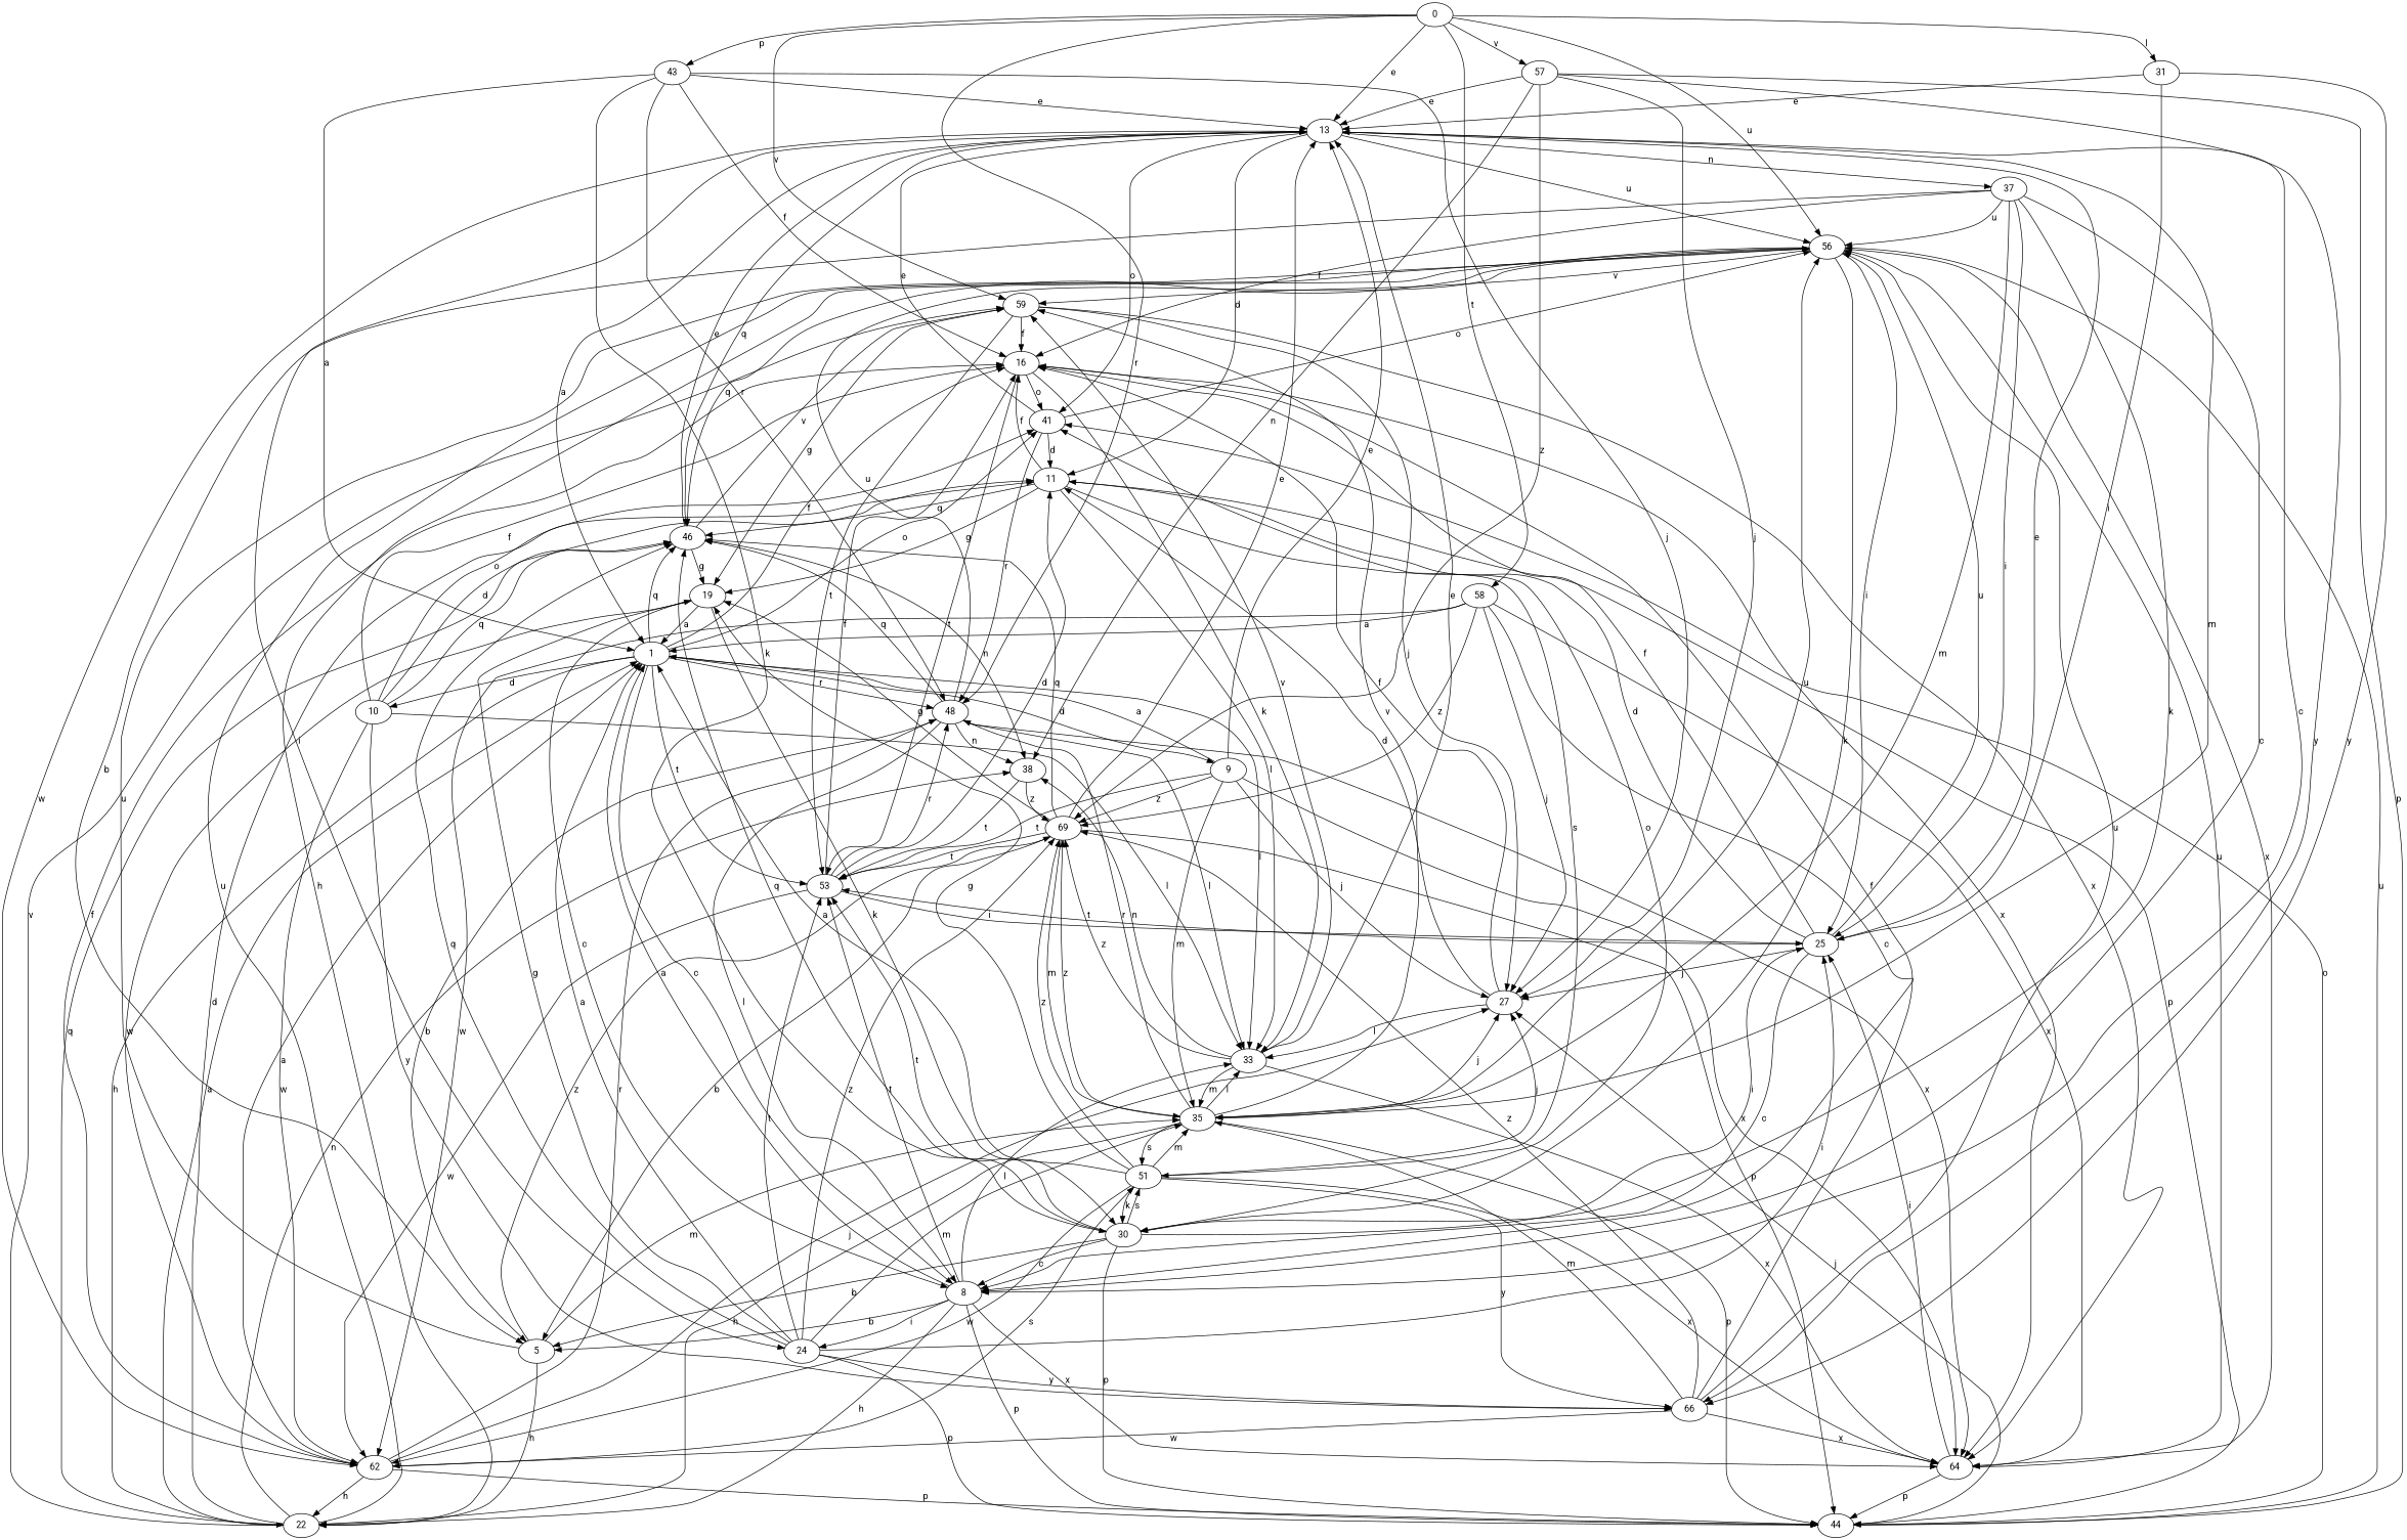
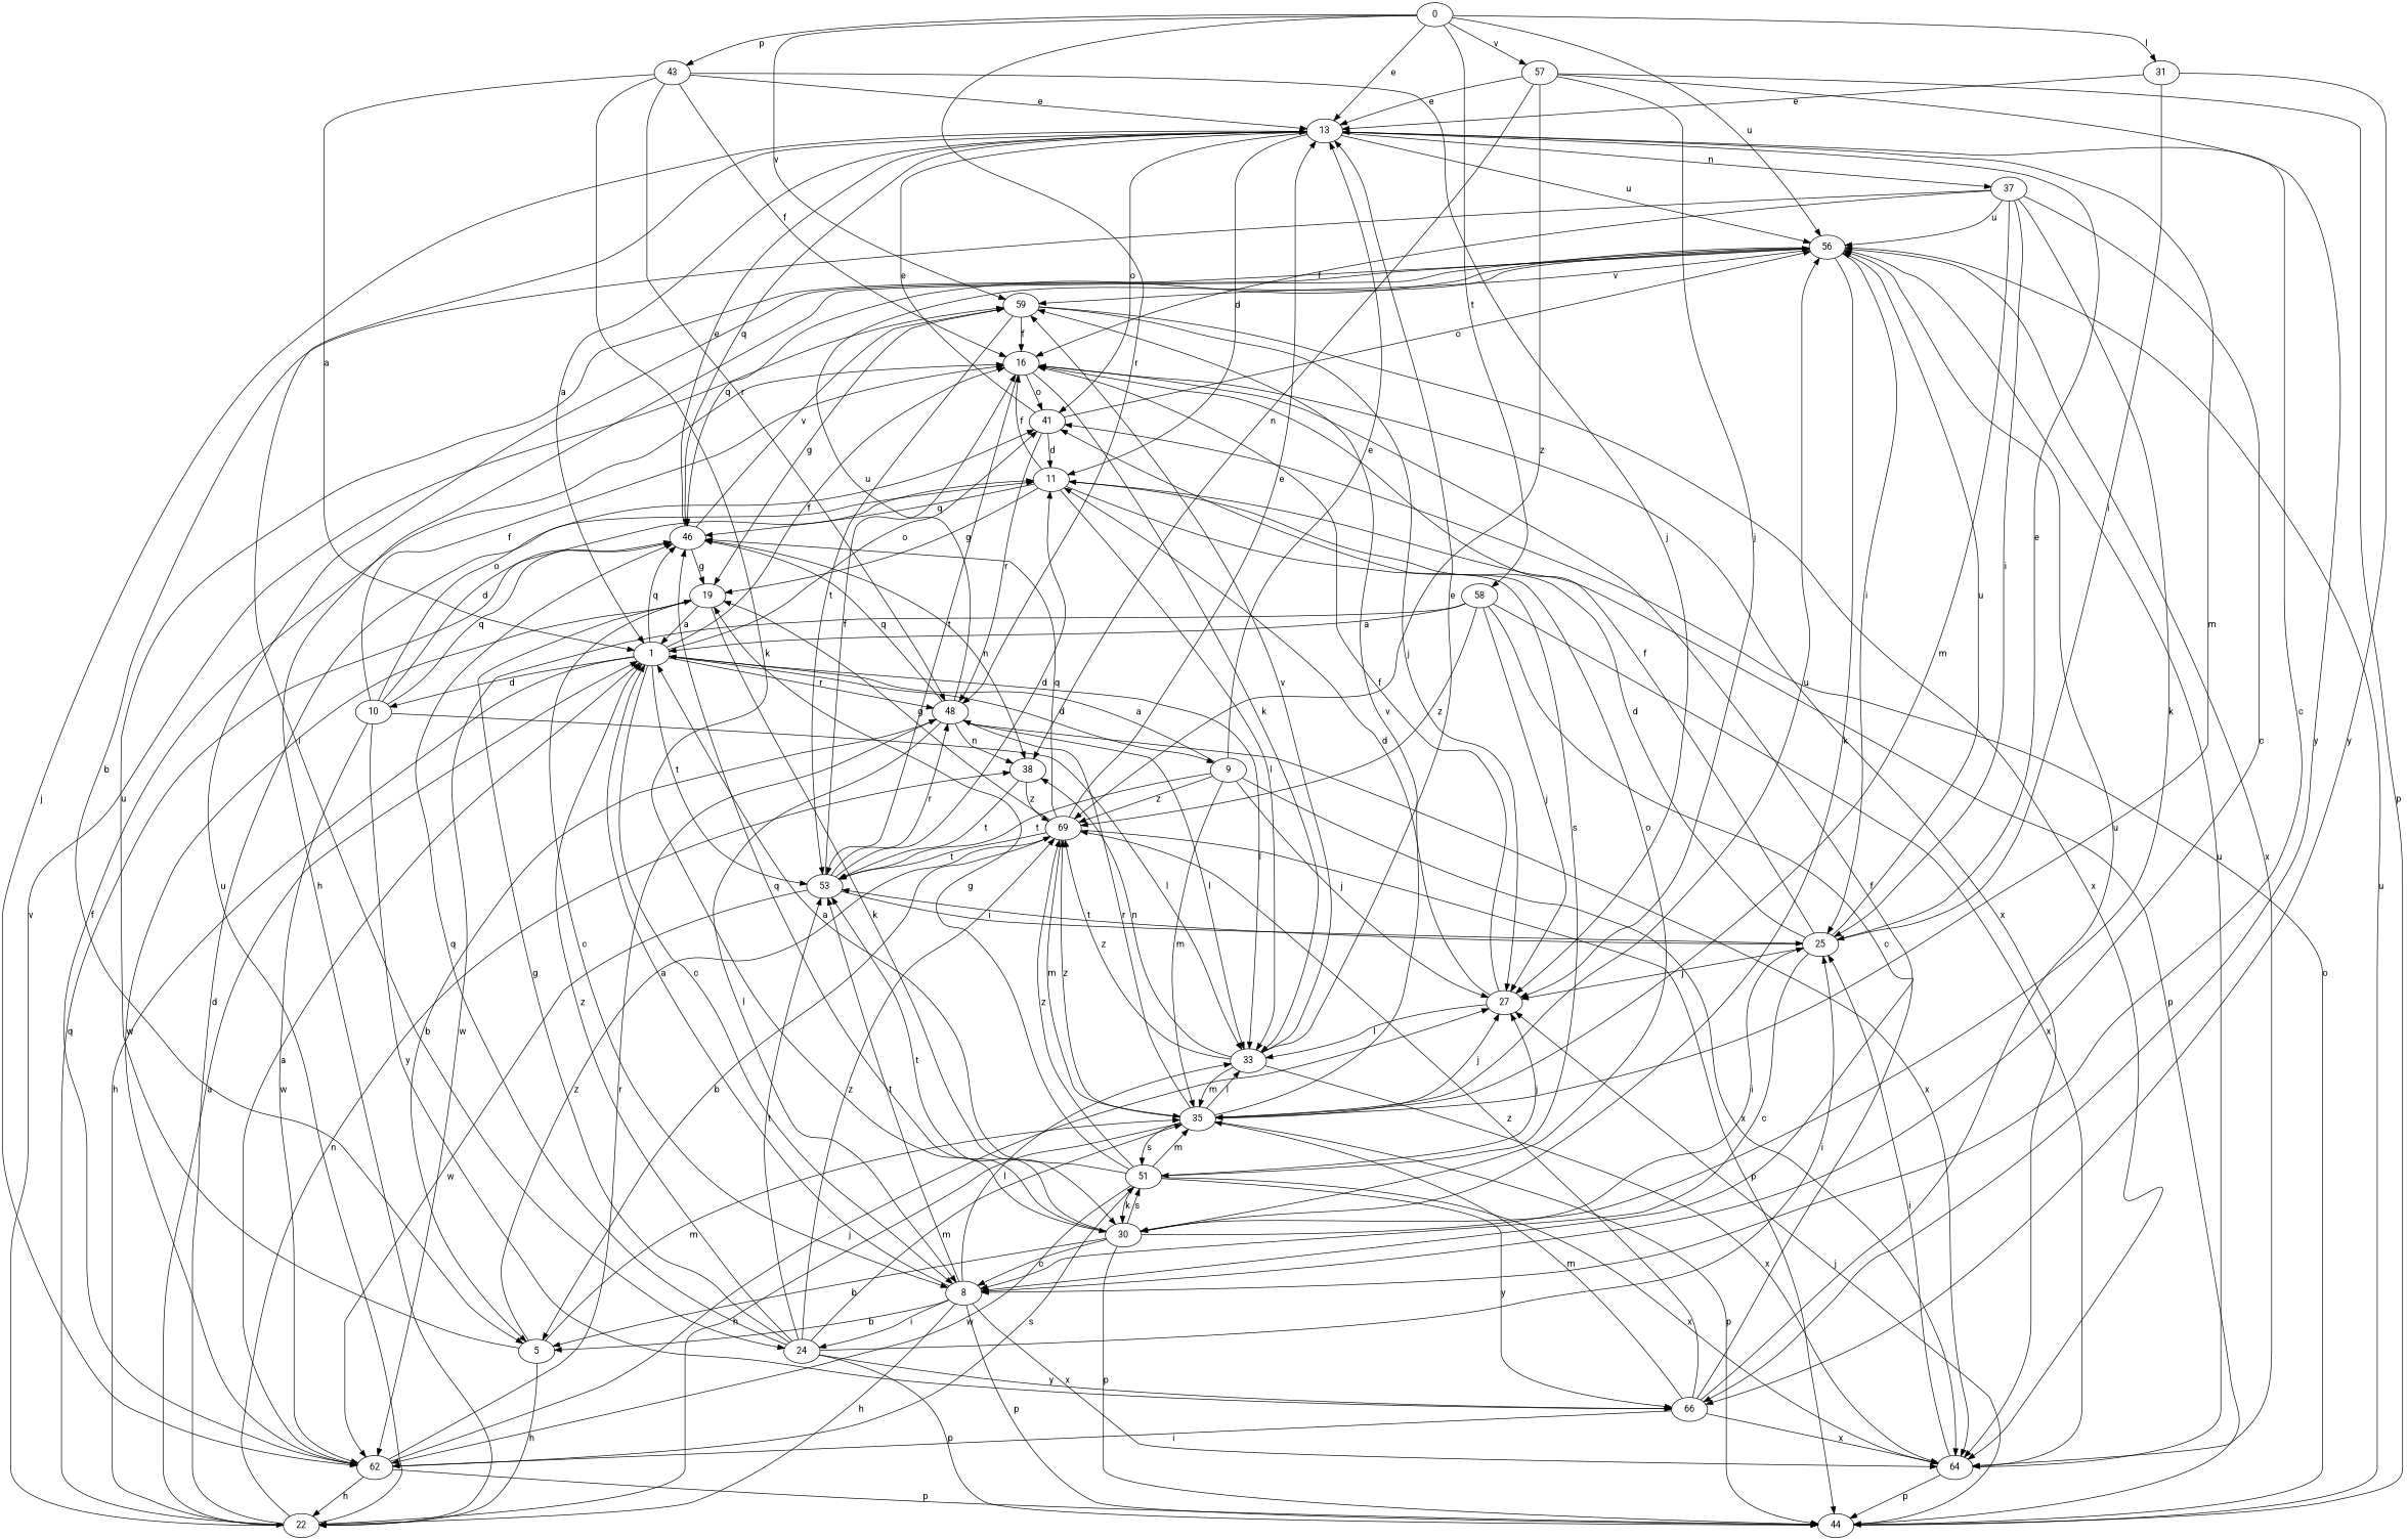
  strict digraph {
    fontname=Roboto
    node [fontname=Roboto]
    edge [fontname=Roboto]
    0
    13
    31
    43
    48
    n6 [label=58]
    56
    57
    59
    n10 [label=1]
    8
    41
    46
    35
    24
    11
    62
    37
    66
    25
    16
    27
    30
    33
    5
    64
    38
    69
    22
    44
    53
    19
    9
    10
    51
    0 -> 13 [label=e]
    0 -> 31 [label=l]
    0 -> 43 [label=p]
    0 -> 48 [label=r]
    0 -> n6 [label=t]
    0 -> 56 [label=u]
    0 -> 57 [label=v]
    0 -> 59 [label=v]
    13 -> 56 [label=u]
    13 -> n10 [label=a]
    13 -> 8 [label=c]
    13 -> 41 [label=o]
    13 -> 46 [label=q]
    13 -> 35 [label=m]
    13 -> 24 [label=i]
    13 -> 11 [label=d]
-   13 -> 62 [label=w]
+   13 -> 62 [label=j]
    13 -> 37 [label=n]
    31 -> 13 [label=e]
    31 -> 66 [label=y]
    31 -> 25 [label=i]
    43 -> 13 [label=e]
    43 -> 48 [label=r]
    43 -> n10 [label=a]
    43 -> 16 [label=f]
    43 -> 27 [label=j]
    43 -> 30 [label=k]
    48 -> 56 [label=u]
    48 -> 8 [label=l]
    48 -> 46 [label=q]
    48 -> 33 [label=l]
    48 -> 5 [label=b]
    48 -> 64 [label=x]
    48 -> 38 [label=n]
    n6 -> n10 [label=a]
    n6 -> 8 [label=c]
    n6 -> 62 [label=w]
    n6 -> 27 [label=j]
    n6 -> 64 [label=x]
    n6 -> 69 [label=z]
    56 -> 59 [label=v]
    56 -> 46 [label=q]
    56 -> 25 [label=i]
    56 -> 30 [label=k]
    56 -> 64 [label=x]
    56 -> 22 [label=h]
    57 -> 13 [label=e]
    57 -> 66 [label=y]
    57 -> 27 [label=j]
    57 -> 38 [label=n]
    57 -> 69 [label=z]
    57 -> 44 [label=p]
    59 -> 16 [label=f]
    59 -> 27 [label=j]
    59 -> 64 [label=x]
    59 -> 53 [label=t]
    59 -> 19 [label=g]
    n10 -> 48 [label=r]
    n10 -> 8 [label=c]
    n10 -> 41 [label=o]
    n10 -> 46 [label=q]
    n10 -> 16 [label=f]
    n10 -> 33 [label=l]
    n10 -> 22 [label=h]
    n10 -> 53 [label=t]
    n10 -> 9 [label=d]
    n10 -> 10 [label=d]
    8 -> n10 [label=a]
    8 -> 24 [label=i]
    8 -> 33 [label=l]
    8 -> 5 [label=b]
    8 -> 64 [label=x]
    8 -> 22 [label=h]
    8 -> 44 [label=p]
    8 -> 53 [label=t]
    41 -> 13 [label=e]
    41 -> 48 [label=r]
    41 -> 56 [label=o]
    41 -> 11 [label=d]
    46 -> 13 [label=e]
    46 -> 59 [label=v]
    46 -> 38 [label=n]
    46 -> 19 [label=g]
    35 -> 48 [label=r]
    35 -> 56 [label=u]
    35 -> 59 [label=v]
    35 -> 27 [label=j]
    35 -> 33 [label=l]
    35 -> 69 [label=z]
    35 -> 22 [label=h]
    35 -> 44 [label=p]
    35 -> 51 [label=s]
-   24 -> n10 [label=a]
+   24 -> n10 [label=z]
    24 -> 46 [label=q]
    24 -> 35 [label=m]
    24 -> 66 [label=y]
    24 -> 25 [label=i]
    24 -> 69 [label=z]
    24 -> 44 [label=p]
    24 -> 53 [label=t]
    24 -> 19 [label=g]
    11 -> 46 [label=q]
    11 -> 16 [label=f]
    11 -> 33 [label=l]
    11 -> 44 [label=p]
    11 -> 19 [label=g]
    11 -> 51 [label=s]
    62 -> 48 [label=r]
    62 -> n10 [label=a]
    62 -> 16 [label=f]
    62 -> 27 [label=j]
    62 -> 22 [label=h]
    62 -> 44 [label=p]
    62 -> 51 [label=s]
    37 -> 56 [label=u]
    37 -> 8 [label=c]
    37 -> 35 [label=m]
    37 -> 25 [label=i]
    37 -> 16 [label=f]
    37 -> 30 [label=k]
    37 -> 5 [label=b]
    66 -> 56 [label=u]
    66 -> 35 [label=m]
-   66 -> 62 [label=w]
+   66 -> 62 [label=i]
    66 -> 16 [label=f]
    66 -> 64 [label=x]
    66 -> 69 [label=z]
    25 -> 13 [label=e]
    25 -> 56 [label=u]
    25 -> 8 [label=c]
    25 -> 11 [label=d]
    25 -> 16 [label=f]
    25 -> 27 [label=j]
    25 -> 53 [label=t]
    16 -> 41 [label=o]
    16 -> 33 [label=k]
    16 -> 64 [label=x]
    16 -> 53 [label=t]
    27 -> 11 [label=d]
    27 -> 16 [label=f]
    27 -> 33 [label=l]
    30 -> 8 [label=c]
    30 -> 41 [label=o]
    30 -> 46 [label=q]
    30 -> 25 [label=i]
    30 -> 5 [label=b]
    30 -> 44 [label=p]
    30 -> 53 [label=t]
    30 -> 51 [label=s]
    33 -> 13 [label=e]
    33 -> 59 [label=v]
    33 -> 35 [label=m]
    33 -> 64 [label=x]
    33 -> 38 [label=n]
    33 -> 69 [label=z]
    5 -> 56 [label=u]
    5 -> 35 [label=m]
    5 -> 69 [label=z]
    5 -> 22 [label=h]
    64 -> 56 [label=u]
    64 -> 25 [label=i]
    64 -> 44 [label=p]
    38 -> 69 [label=z]
    38 -> 53 [label=t]
    69 -> 13 [label=e]
    69 -> 46 [label=q]
    69 -> 35 [label=m]
    69 -> 5 [label=b]
    69 -> 44 [label=p]
    69 -> 53 [label=t]
    69 -> 19 [label=g]
    22 -> 56 [label=u]
    22 -> 59 [label=v]
    22 -> n10 [label=a]
    22 -> 46 [label=q]
    22 -> 11 [label=d]
    22 -> 38 [label=n]
    44 -> 56 [label=u]
    44 -> 41 [label=o]
    44 -> 27 [label=j]
    53 -> 48 [label=r]
    53 -> 11 [label=d]
    53 -> 62 [label=w]
    53 -> 25 [label=i]
    53 -> 16 [label=f]
    19 -> n10 [label=a]
    19 -> 8 [label=c]
    19 -> 62 [label=w]
    19 -> 30 [label=k]
    9 -> 13 [label=e]
    9 -> n10 [label=a]
    9 -> 35 [label=m]
    9 -> 27 [label=j]
    9 -> 64 [label=x]
    9 -> 69 [label=z]
    9 -> 53 [label=t]
    10 -> 41 [label=o]
    10 -> 46 [label=q]
    10 -> 11 [label=d]
    10 -> 62 [label=w]
    10 -> 66 [label=y]
    10 -> 16 [label=f]
    10 -> 33 [label=l]
    51 -> n10 [label=a]
    51 -> 35 [label=m]
    51 -> 62 [label=w]
    51 -> 66 [label=y]
    51 -> 27 [label=j]
    51 -> 30 [label=k]
    51 -> 64 [label=x]
    51 -> 69 [label=z]
    51 -> 19 [label=g]
  }
